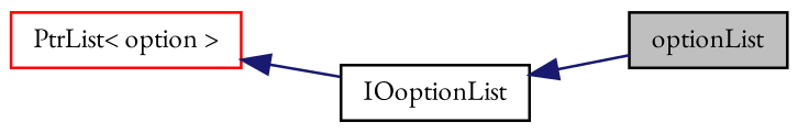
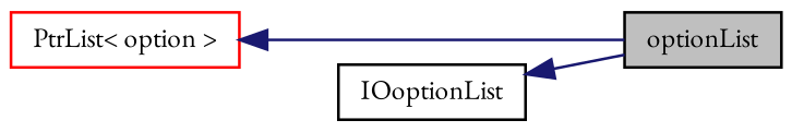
  digraph {
    fontname="EB Garamond"
    rankdir=LR
    node [color=black fontname="EB Garamond" fontsize=10 shape=record]
    edge [color=midnightblue dir=back fontname="EB Garamond" fontsize=10 labelfontname=FreeSans labelfontsize=10 style=solid]
    n1 [fillcolor=grey75 fontcolor=black height=0.2 label=optionList style=filled width=0.4]
    n2 [height=0.2 label=IOoptionList width=0.4]
    n3 [color=red height=0.2 label="PtrList\< option \>" width=0.4]
    n2 -> n1
-   n3 -> n2
+   n3 -> n1
  }
